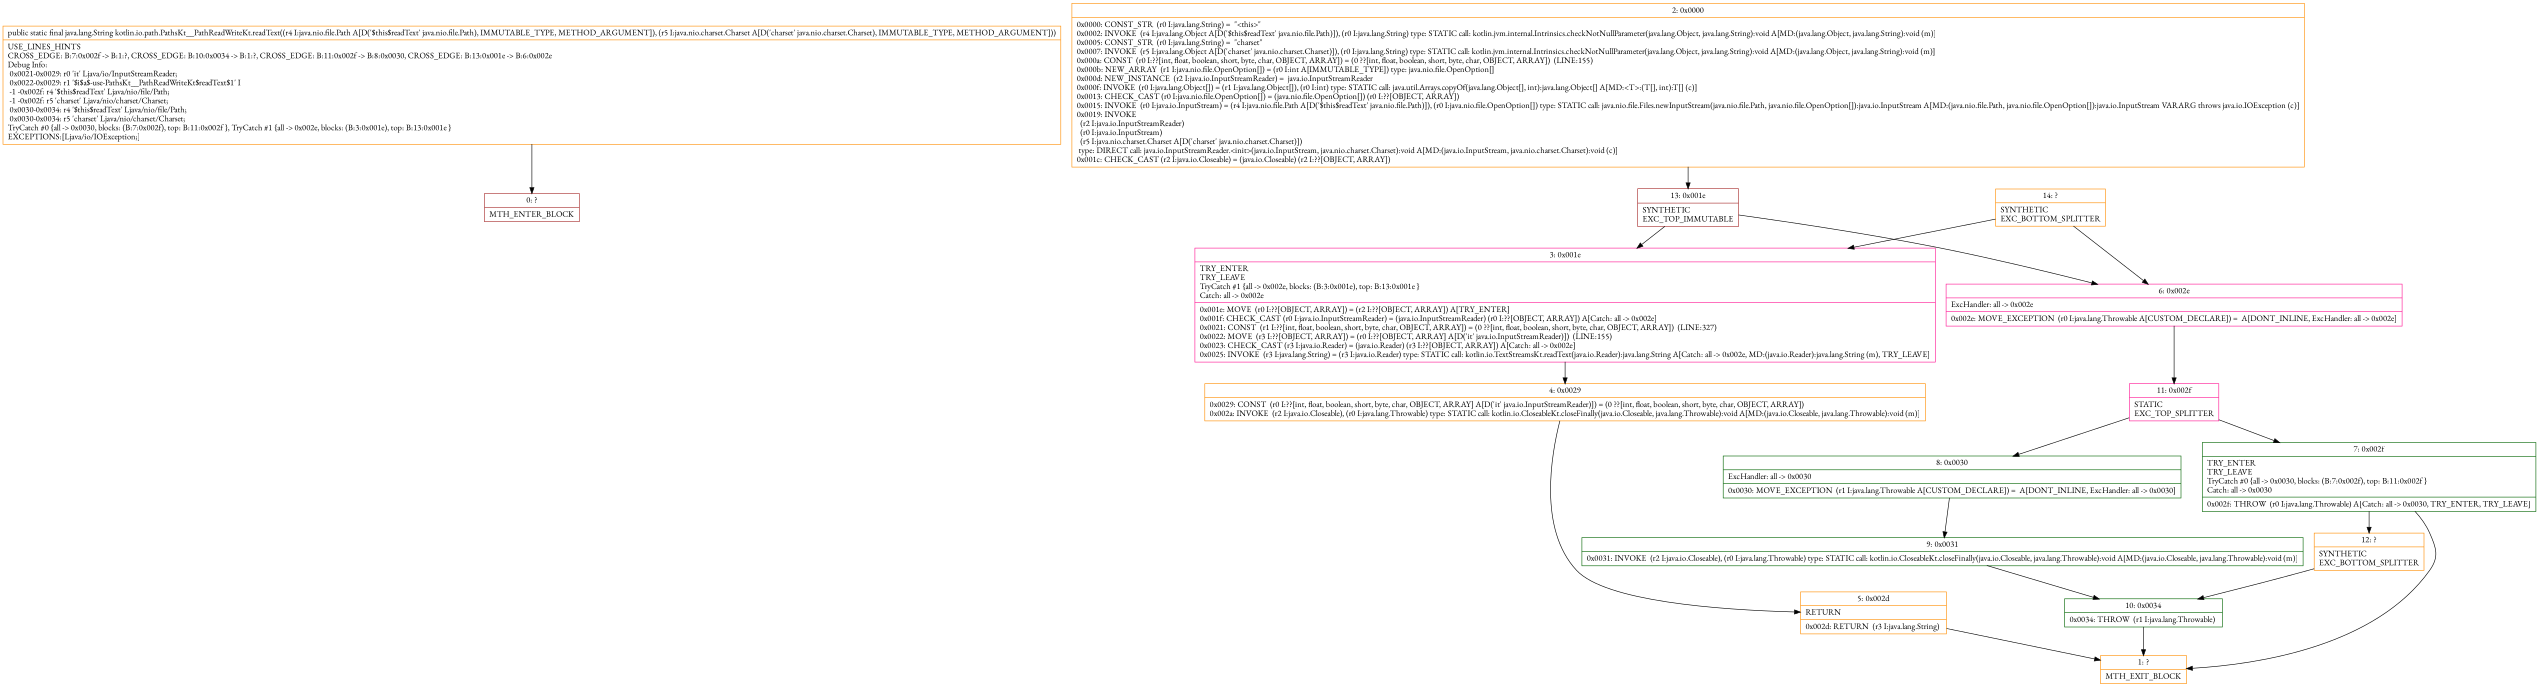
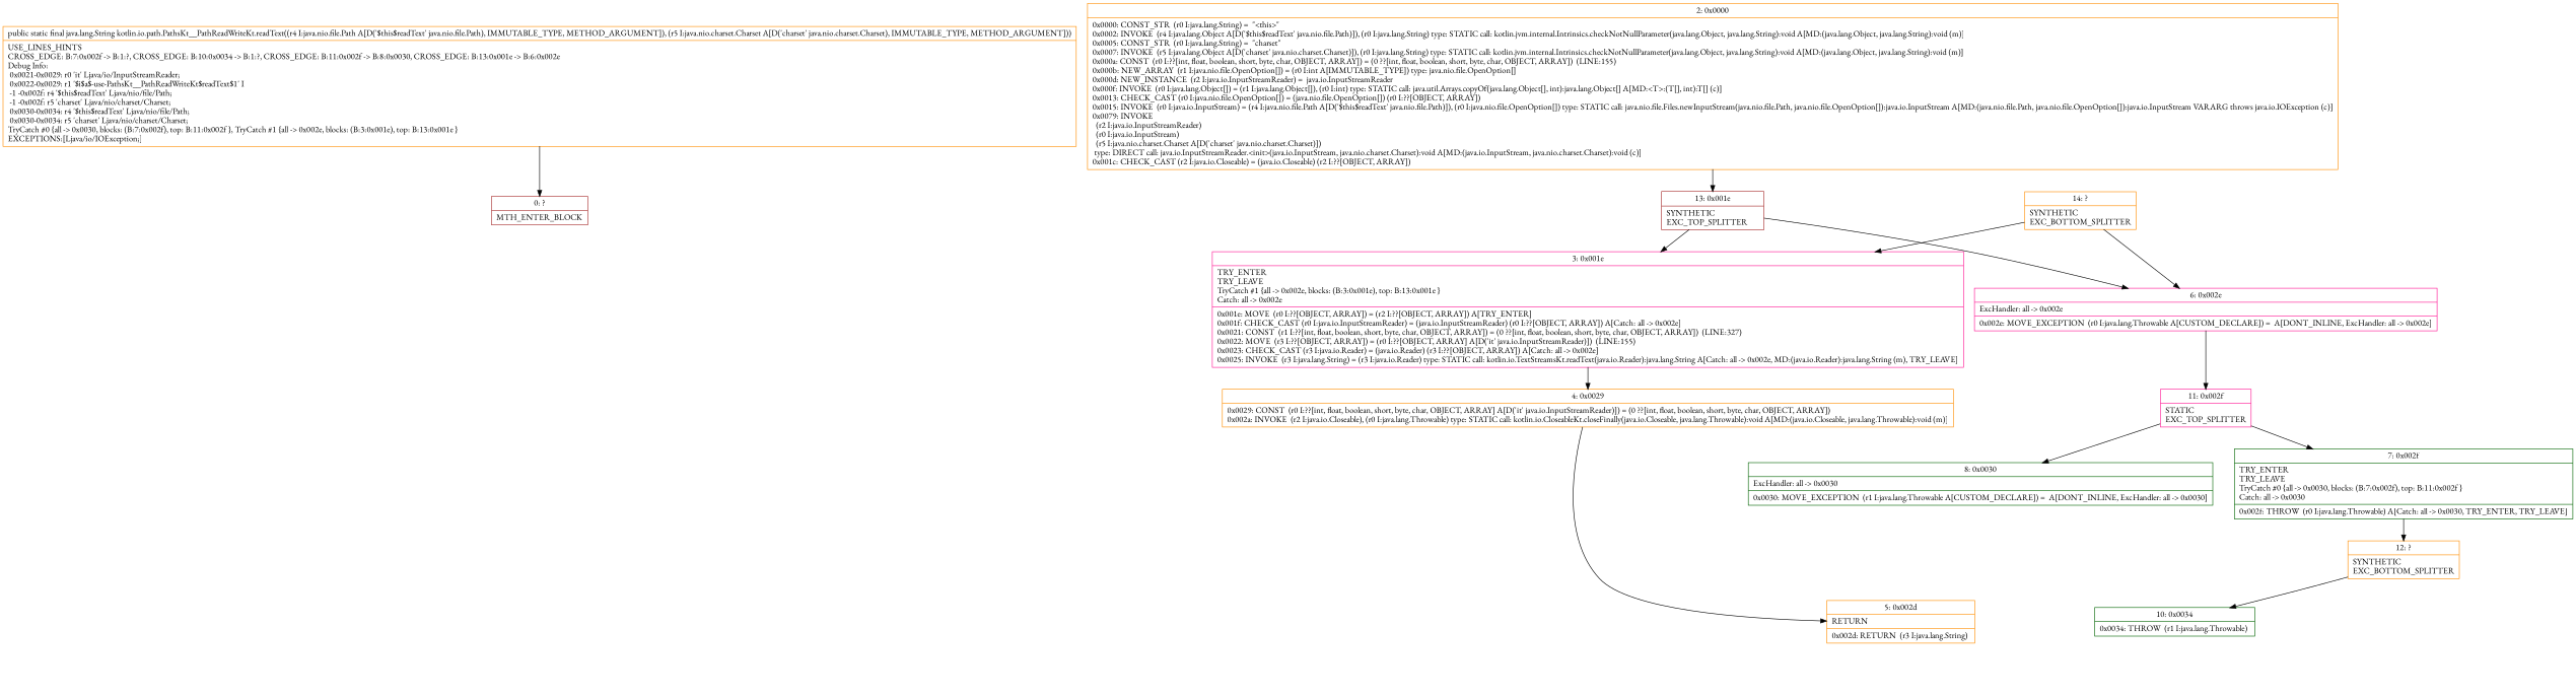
  digraph {
    fontname="EB Garamond"
    node [color=darkorange fontname="EB Garamond" shape=record]
    edge [fontname="EB Garamond"]
    n1 [color=brown label="{0\:\ ?|MTH_ENTER_BLOCK\l}"]
-   n2 [label="{2\:\ 0x0000|0x0000: CONST_STR  (r0 I:java.lang.String) =  \"\<this\>\" \l0x0002: INVOKE  (r4 I:java.lang.Object A[D('$this$readText' java.nio.file.Path)]), (r0 I:java.lang.String) type: STATIC call: kotlin.jvm.internal.Intrinsics.checkNotNullParameter(java.lang.Object, java.lang.String):void A[MD:(java.lang.Object, java.lang.String):void (m)]\l0x0005: CONST_STR  (r0 I:java.lang.String) =  \"charset\" \l0x0007: INVOKE  (r5 I:java.lang.Object A[D('charset' java.nio.charset.Charset)]), (r0 I:java.lang.String) type: STATIC call: kotlin.jvm.internal.Intrinsics.checkNotNullParameter(java.lang.Object, java.lang.String):void A[MD:(java.lang.Object, java.lang.String):void (m)]\l0x000a: CONST  (r0 I:??[int, float, boolean, short, byte, char, OBJECT, ARRAY]) = (0 ??[int, float, boolean, short, byte, char, OBJECT, ARRAY])  (LINE:155)\l0x000b: NEW_ARRAY  (r1 I:java.nio.file.OpenOption[]) = (r0 I:int A[IMMUTABLE_TYPE]) type: java.nio.file.OpenOption[] \l0x000d: NEW_INSTANCE  (r2 I:java.io.InputStreamReader) =  java.io.InputStreamReader \l0x000f: INVOKE  (r0 I:java.lang.Object[]) = (r1 I:java.lang.Object[]), (r0 I:int) type: STATIC call: java.util.Arrays.copyOf(java.lang.Object[], int):java.lang.Object[] A[MD:\<T\>:(T[], int):T[] (c)]\l0x0013: CHECK_CAST (r0 I:java.nio.file.OpenOption[]) = (java.nio.file.OpenOption[]) (r0 I:??[OBJECT, ARRAY]) \l0x0015: INVOKE  (r0 I:java.io.InputStream) = (r4 I:java.nio.file.Path A[D('$this$readText' java.nio.file.Path)]), (r0 I:java.nio.file.OpenOption[]) type: STATIC call: java.nio.file.Files.newInputStream(java.nio.file.Path, java.nio.file.OpenOption[]):java.io.InputStream A[MD:(java.nio.file.Path, java.nio.file.OpenOption[]):java.io.InputStream VARARG throws java.io.IOException (c)]\l0x0019: INVOKE  \l  (r2 I:java.io.InputStreamReader)\l  (r0 I:java.io.InputStream)\l  (r5 I:java.nio.charset.Charset A[D('charset' java.nio.charset.Charset)])\l type: DIRECT call: java.io.InputStreamReader.\<init\>(java.io.InputStream, java.nio.charset.Charset):void A[MD:(java.io.InputStream, java.nio.charset.Charset):void (c)]\l0x001c: CHECK_CAST (r2 I:java.io.Closeable) = (java.io.Closeable) (r2 I:??[OBJECT, ARRAY]) \l}"]
-   n3 [color=brown label="{13\:\ 0x001e|SYNTHETIC\lEXC_TOP_IMMUTABLE\l}"]
+   n2 [label="{2\:\ 0x0000|0x0000: CONST_STR  (r0 I:java.lang.String) =  \"\<this\>\" \l0x0002: INVOKE  (r4 I:java.lang.Object A[D('$this$readText' java.nio.file.Path)]), (r0 I:java.lang.String) type: STATIC call: kotlin.jvm.internal.Intrinsics.checkNotNullParameter(java.lang.Object, java.lang.String):void A[MD:(java.lang.Object, java.lang.String):void (m)]\l0x0005: CONST_STR  (r0 I:java.lang.String) =  \"charset\" \l0x0007: INVOKE  (r5 I:java.lang.Object A[D('charset' java.nio.charset.Charset)]), (r0 I:java.lang.String) type: STATIC call: kotlin.jvm.internal.Intrinsics.checkNotNullParameter(java.lang.Object, java.lang.String):void A[MD:(java.lang.Object, java.lang.String):void (m)]\l0x000a: CONST  (r0 I:??[int, float, boolean, short, byte, char, OBJECT, ARRAY]) = (0 ??[int, float, boolean, short, byte, char, OBJECT, ARRAY])  (LINE:155)\l0x000b: NEW_ARRAY  (r1 I:java.nio.file.OpenOption[]) = (r0 I:int A[IMMUTABLE_TYPE]) type: java.nio.file.OpenOption[] \l0x000d: NEW_INSTANCE  (r2 I:java.io.InputStreamReader) =  java.io.InputStreamReader \l0x000f: INVOKE  (r0 I:java.lang.Object[]) = (r1 I:java.lang.Object[]), (r0 I:int) type: STATIC call: java.util.Arrays.copyOf(java.lang.Object[], int):java.lang.Object[] A[MD:\<T\>:(T[], int):T[] (c)]\l0x0013: CHECK_CAST (r0 I:java.nio.file.OpenOption[]) = (java.nio.file.OpenOption[]) (r0 I:??[OBJECT, ARRAY]) \l0x0015: INVOKE  (r0 I:java.io.InputStream) = (r4 I:java.nio.file.Path A[D('$this$readText' java.nio.file.Path)]), (r0 I:java.nio.file.OpenOption[]) type: STATIC call: java.nio.file.Files.newInputStream(java.nio.file.Path, java.nio.file.OpenOption[]):java.io.InputStream A[MD:(java.nio.file.Path, java.nio.file.OpenOption[]):java.io.InputStream VARARG throws java.io.IOException (c)]\l0x0079: INVOKE  \l  (r2 I:java.io.InputStreamReader)\l  (r0 I:java.io.InputStream)\l  (r5 I:java.nio.charset.Charset A[D('charset' java.nio.charset.Charset)])\l type: DIRECT call: java.io.InputStreamReader.\<init\>(java.io.InputStream, java.nio.charset.Charset):void A[MD:(java.io.InputStream, java.nio.charset.Charset):void (c)]\l0x001c: CHECK_CAST (r2 I:java.io.Closeable) = (java.io.Closeable) (r2 I:??[OBJECT, ARRAY]) \l}"]
+   n3 [color=brown label="{13\:\ 0x001e|SYNTHETIC\lEXC_TOP_SPLITTER\l}"]
    n4 [color=deeppink label="{3\:\ 0x001e|TRY_ENTER\lTRY_LEAVE\lTryCatch #1 \{all \-\> 0x002e, blocks: (B:3:0x001e), top: B:13:0x001e \}\lCatch: all \-\> 0x002e\l|0x001e: MOVE  (r0 I:??[OBJECT, ARRAY]) = (r2 I:??[OBJECT, ARRAY]) A[TRY_ENTER]\l0x001f: CHECK_CAST (r0 I:java.io.InputStreamReader) = (java.io.InputStreamReader) (r0 I:??[OBJECT, ARRAY]) A[Catch: all \-\> 0x002e]\l0x0021: CONST  (r1 I:??[int, float, boolean, short, byte, char, OBJECT, ARRAY]) = (0 ??[int, float, boolean, short, byte, char, OBJECT, ARRAY])  (LINE:327)\l0x0022: MOVE  (r3 I:??[OBJECT, ARRAY]) = (r0 I:??[OBJECT, ARRAY] A[D('it' java.io.InputStreamReader)])  (LINE:155)\l0x0023: CHECK_CAST (r3 I:java.io.Reader) = (java.io.Reader) (r3 I:??[OBJECT, ARRAY]) A[Catch: all \-\> 0x002e]\l0x0025: INVOKE  (r3 I:java.lang.String) = (r3 I:java.io.Reader) type: STATIC call: kotlin.io.TextStreamsKt.readText(java.io.Reader):java.lang.String A[Catch: all \-\> 0x002e, MD:(java.io.Reader):java.lang.String (m), TRY_LEAVE]\l}"]
    n5 [color=deeppink label="{6\:\ 0x002e|ExcHandler: all \-\> 0x002e\l|0x002e: MOVE_EXCEPTION  (r0 I:java.lang.Throwable A[CUSTOM_DECLARE]) =  A[DONT_INLINE, ExcHandler: all \-\> 0x002e]\l}"]
    n6 [label="{4\:\ 0x0029|0x0029: CONST  (r0 I:??[int, float, boolean, short, byte, char, OBJECT, ARRAY] A[D('it' java.io.InputStreamReader)]) = (0 ??[int, float, boolean, short, byte, char, OBJECT, ARRAY]) \l0x002a: INVOKE  (r2 I:java.io.Closeable), (r0 I:java.lang.Throwable) type: STATIC call: kotlin.io.CloseableKt.closeFinally(java.io.Closeable, java.lang.Throwable):void A[MD:(java.io.Closeable, java.lang.Throwable):void (m)]\l}"]
    n7 [color=deeppink label="{11\:\ 0x002f|STATIC\lEXC_TOP_SPLITTER\l}"]
    n8 [label="{5\:\ 0x002d|RETURN\l|0x002d: RETURN  (r3 I:java.lang.String) \l}"]
    n9 [label="{14\:\ ?|SYNTHETIC\lEXC_BOTTOM_SPLITTER\l}"]
-   n10 [label="{1\:\ ?|MTH_EXIT_BLOCK\l}"]
    n11 [color=darkgreen label="{7\:\ 0x002f|TRY_ENTER\lTRY_LEAVE\lTryCatch #0 \{all \-\> 0x0030, blocks: (B:7:0x002f), top: B:11:0x002f \}\lCatch: all \-\> 0x0030\l|0x002f: THROW  (r0 I:java.lang.Throwable) A[Catch: all \-\> 0x0030, TRY_ENTER, TRY_LEAVE]\l}"]
    n12 [color=darkgreen label="{8\:\ 0x0030|ExcHandler: all \-\> 0x0030\l|0x0030: MOVE_EXCEPTION  (r1 I:java.lang.Throwable A[CUSTOM_DECLARE]) =  A[DONT_INLINE, ExcHandler: all \-\> 0x0030]\l}"]
    n13 [label="{12\:\ ?|SYNTHETIC\lEXC_BOTTOM_SPLITTER\l}"]
-   n14 [color=darkgreen label="{9\:\ 0x0031|0x0031: INVOKE  (r2 I:java.io.Closeable), (r0 I:java.lang.Throwable) type: STATIC call: kotlin.io.CloseableKt.closeFinally(java.io.Closeable, java.lang.Throwable):void A[MD:(java.io.Closeable, java.lang.Throwable):void (m)]\l}"]
    n15 [color=darkgreen label="{10\:\ 0x0034|0x0034: THROW  (r1 I:java.lang.Throwable) \l}"]
    n16 [label="{public static final java.lang.String kotlin.io.path.PathsKt__PathReadWriteKt.readText((r4 I:java.nio.file.Path A[D('$this$readText' java.nio.file.Path), IMMUTABLE_TYPE, METHOD_ARGUMENT]), (r5 I:java.nio.charset.Charset A[D('charset' java.nio.charset.Charset), IMMUTABLE_TYPE, METHOD_ARGUMENT]))  | USE_LINES_HINTS\lCROSS_EDGE: B:7:0x002f \-\> B:1:?, CROSS_EDGE: B:10:0x0034 \-\> B:1:?, CROSS_EDGE: B:11:0x002f \-\> B:8:0x0030, CROSS_EDGE: B:13:0x001e \-\> B:6:0x002e\lDebug Info:\l  0x0021\-0x0029: r0 'it' Ljava\/io\/InputStreamReader;\l  0x0022\-0x0029: r1 '$i$a$\-use\-PathsKt__PathReadWriteKt$readText$1' I\l  \-1 \-0x002f: r4 '$this$readText' Ljava\/nio\/file\/Path;\l  \-1 \-0x002f: r5 'charset' Ljava\/nio\/charset\/Charset;\l  0x0030\-0x0034: r4 '$this$readText' Ljava\/nio\/file\/Path;\l  0x0030\-0x0034: r5 'charset' Ljava\/nio\/charset\/Charset;\lTryCatch #0 \{all \-\> 0x0030, blocks: (B:7:0x002f), top: B:11:0x002f \}, TryCatch #1 \{all \-\> 0x002e, blocks: (B:3:0x001e), top: B:13:0x001e \}\lEXCEPTIONS:[Ljava\/io\/IOException;]\l}"]
    n2 -> n3
    n3 -> n4
    n3 -> n5
    n4 -> n6
    n5 -> n7
    n6 -> n8
    n7 -> n11
    n7 -> n12
-   n8 -> n10
    n9 -> n4
    n9 -> n5
-   n11 -> n10
    n11 -> n13
-   n12 -> n14
    n13 -> n15
-   n14 -> n15
-   n15 -> n10
    n16 -> n1
  }
